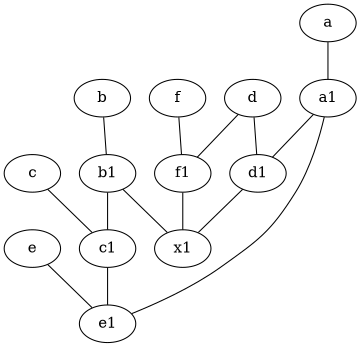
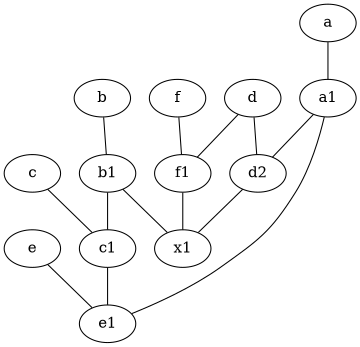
  graph {
    a1
-   d1
+   d1 [label=d2]
    e1
    n4 [label=x1]
    b
    b1
    c1
    e
    c
    f
    f1
    a
    d
    a1 -- d1
    a1 -- e1
    d1 -- n4
    b -- b1
    b1 -- n4
    b1 -- c1
    c1 -- e1
    e -- e1
    c -- c1
    f -- f1
    f1 -- n4
    a -- a1
    d -- d1
    d -- f1
  }
